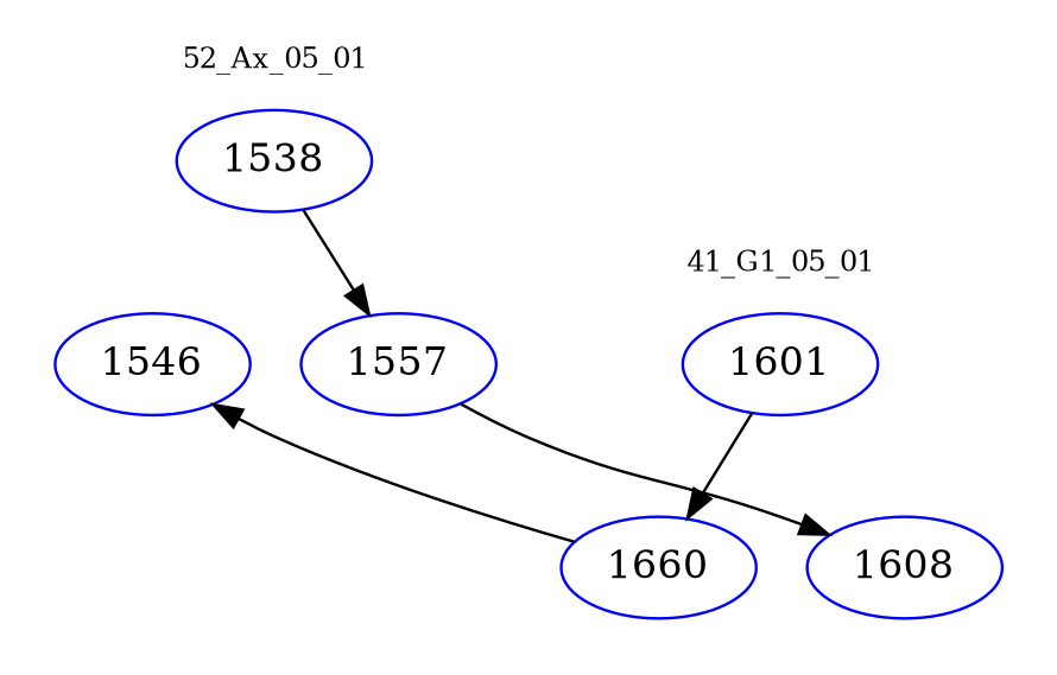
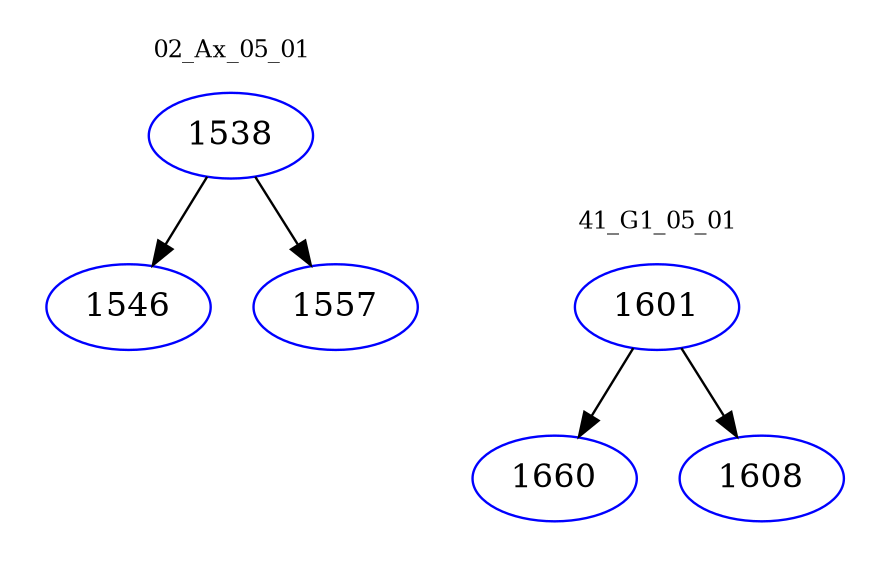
  digraph {
    node [color=blue]
    edge [color=black]
    n1 [label=1538]
    n2 [label=1546]
    n3 [label=1557]
    n4 [label=1601]
    n5 [label=1660]
    n6 [label=1608]
    subgraph cluster_1 {
      color=white
      fontsize=10
-     label="52_Ax_05_01"
+     label="02_Ax_05_01"
      n1
      n2
      n3
    }
    subgraph cluster_2 {
      color=white
      fontsize=10
      label="41_G1_05_01"
      n4
      n5
      n6
    }
-   n5 -> n2
+   n1 -> n2
    n1 -> n3
    n4 -> n5
-   n3 -> n6
+   n4 -> n6
  }
